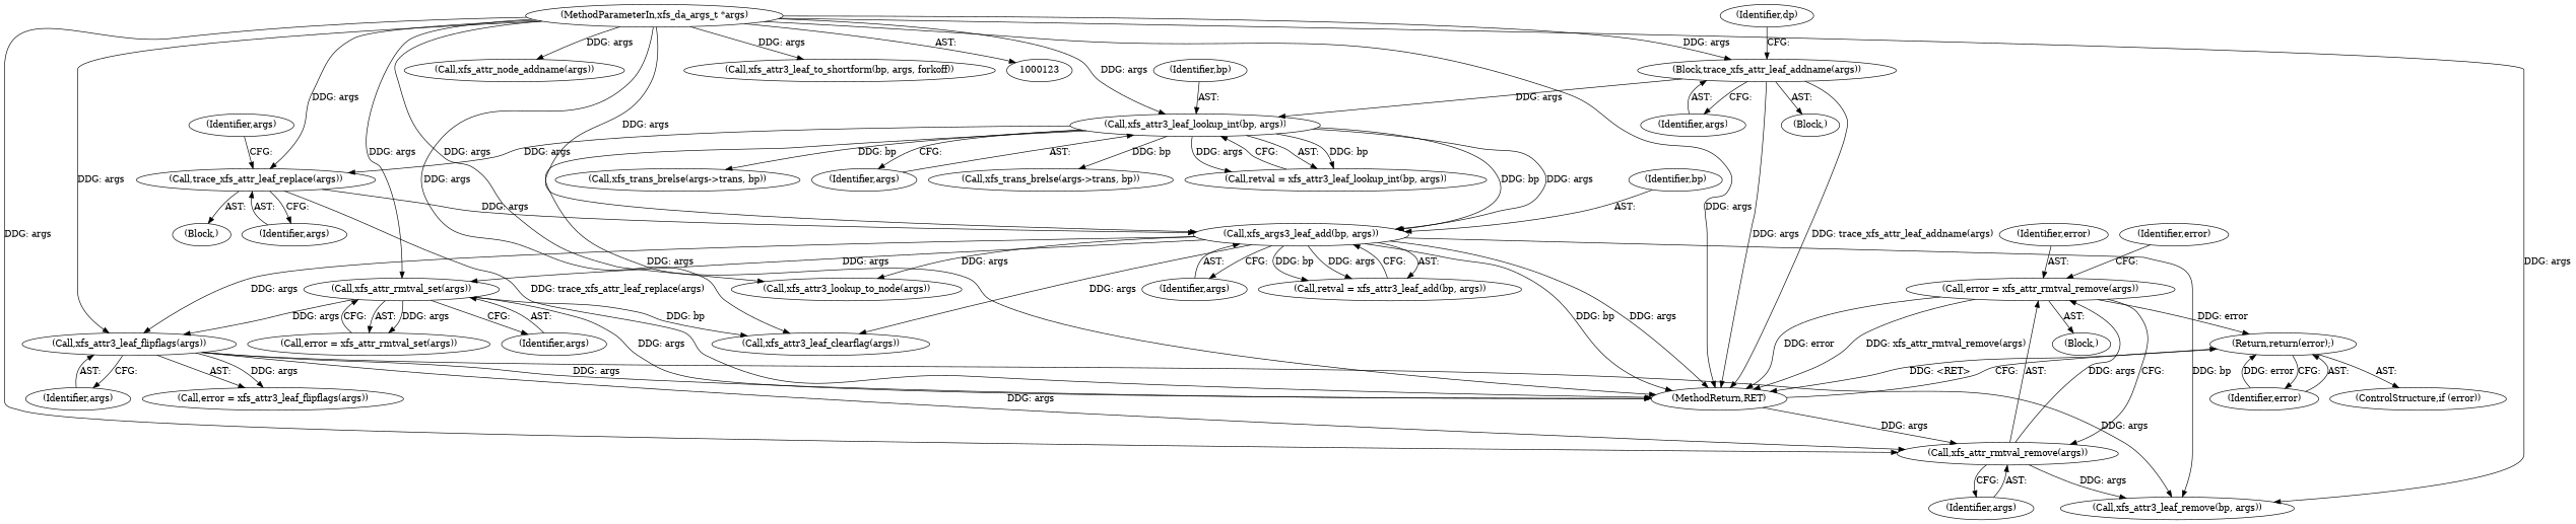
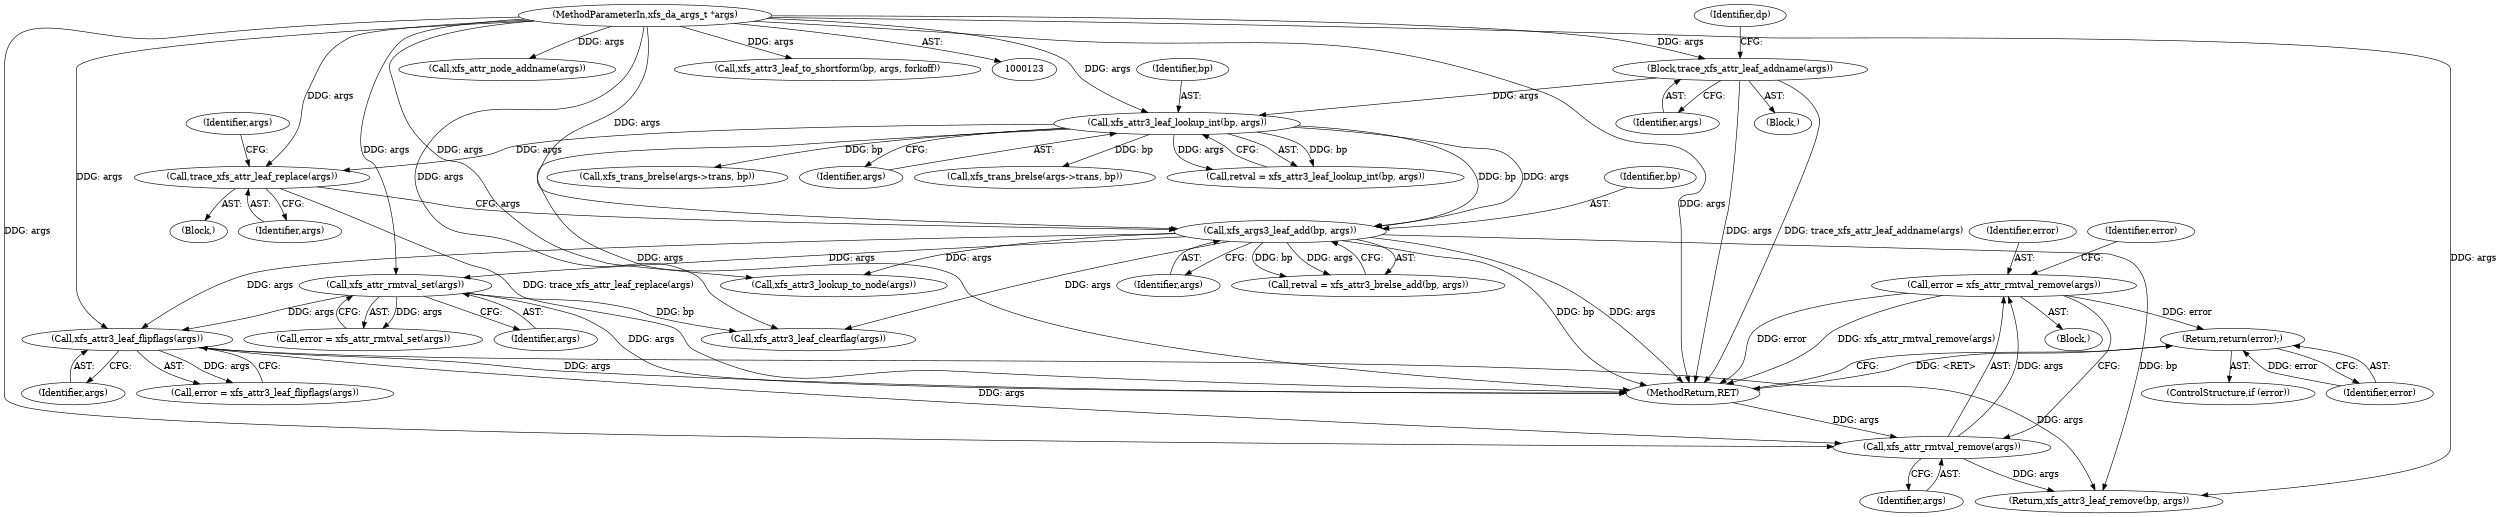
  digraph {
    n1 [label="(Call,error = xfs_attr_rmtval_remove(args))"]
    n2 [label="(Call,xfs_attr_rmtval_remove(args))"]
    n3 [label="(Return,return(error);)"]
    n4 [label="(Block,)"]
    n5 [label="(MethodReturn,RET)"]
-   n6 [label="(Call,xfs_attr3_leaf_remove(bp, args))"]
+   n6 [label="(Return,xfs_attr3_leaf_remove(bp, args))"]
    n7 [label="(Identifier,args)"]
    n8 [label="(Identifier,error)"]
    n9 [label="(ControlStructure,if (error))"]
    n10 [label="(Call,xfs_attr3_leaf_flipflags(args))"]
    n11 [label="(Identifier,args)"]
    n12 [label="(Call,error = xfs_attr3_leaf_flipflags(args))"]
    n13 [label="(Call,xfs_attr_rmtval_set(args))"]
    n14 [label="(Identifier,args)"]
    n15 [label="(Call,error = xfs_attr_rmtval_set(args))"]
    n16 [label="(Call,xfs_attr3_leaf_clearflag(args))"]
    n17 [label="(Call,xfs_args3_leaf_add(bp, args))"]
    n18 [label="(Identifier,args)"]
    n19 [label="(Call,xfs_attr3_lookup_to_node(args))"]
-   n20 [label="(Call,retval = xfs_attr3_leaf_add(bp, args))"]
+   n20 [label="(Call,retval = xfs_attr3_brelse_add(bp, args))"]
    n21 [label="(Call,xfs_attr3_leaf_lookup_int(bp, args))"]
    n22 [label="(Call,trace_xfs_attr_leaf_replace(args))"]
    n23 [label="(Call,xfs_trans_brelse(args->trans, bp))"]
    n24 [label="(Identifier,args)"]
    n25 [label="(Call,xfs_trans_brelse(args->trans, bp))"]
    n26 [label="(Call,retval = xfs_attr3_leaf_lookup_int(bp, args))"]
    n27 [label="(Identifier,args)"]
    n28 [label="(Block,)"]
    n29 [label="(Block,trace_xfs_attr_leaf_addname(args))"]
    n30 [label="(Block,)"]
    n31 [label="(Identifier,args)"]
    n32 [label="(MethodParameterIn,xfs_da_args_t *args)"]
    n33 [label="(Call,xfs_attr_node_addname(args))"]
    n34 [label="(Call,xfs_attr3_leaf_to_shortform(bp, args, forkoff))"]
    1000123
    n36 [label="(Identifier,bp)"]
    n37 [label="(Identifier,bp)"]
    n38 [label="(Identifier,error)"]
    n39 [label="(Identifier,dp)"]
    n40 [label="(Identifier,args)"]
    n41 [label="(Identifier,error)"]
    n1 -> n2 [label="CFG: "]
    n1 -> n3 [label="DDG: error"]
    n1 -> n4 [label="AST: "]
    n1 -> n5 [label="DDG: xfs_attr_rmtval_remove(args)"]
    n1 -> n5 [label="DDG: error"]
    n2 -> n1 [label="AST: "]
    n2 -> n1 [label="DDG: args"]
    n2 -> n6 [label="DDG: args"]
    n2 -> n7 [label="CFG: "]
    n3 -> n5 [label="DDG: <RET>"]
    n3 -> n8 [label="CFG: "]
    n3 -> n9 [label="AST: "]
    n5 -> n2 [label="DDG: args"]
    n5 -> n3 [label="CFG: "]
    n7 -> n2 [label="AST: "]
    n8 -> n3 [label="AST: "]
    n8 -> n3 [label="DDG: error"]
    n10 -> n2 [label="DDG: args"]
    n10 -> n5 [label="DDG: args"]
    n10 -> n6 [label="DDG: args"]
    n10 -> n11 [label="CFG: "]
    n10 -> n12 [label="AST: "]
    n10 -> n12 [label="DDG: args"]
    n11 -> n10 [label="AST: "]
+   n12 -> n10 [label="CFG: "]
    n13 -> n5 [label="DDG: args"]
    n13 -> n10 [label="DDG: args"]
    n13 -> n14 [label="CFG: "]
    n13 -> n15 [label="AST: "]
    n13 -> n15 [label="DDG: args"]
    n13 -> n16 [label="DDG: bp"]
    n14 -> n13 [label="AST: "]
    n15 -> n13 [label="CFG: "]
    n17 -> n5 [label="DDG: bp"]
    n17 -> n5 [label="DDG: args"]
    n17 -> n6 [label="DDG: bp"]
    n17 -> n10 [label="DDG: args"]
    n17 -> n13 [label="DDG: args"]
    n17 -> n16 [label="DDG: args"]
    n17 -> n18 [label="CFG: "]
    n17 -> n19 [label="DDG: args"]
    n17 -> n20 [label="AST: "]
    n17 -> n20 [label="DDG: bp"]
    n17 -> n20 [label="DDG: args"]
    n18 -> n17 [label="AST: "]
    n20 -> n17 [label="CFG: "]
    n21 -> n5 [label="DDG: args"]
    n21 -> n17 [label="DDG: bp"]
    n21 -> n17 [label="DDG: args"]
    n21 -> n22 [label="DDG: args"]
    n21 -> n23 [label="DDG: bp"]
    n21 -> n24 [label="CFG: "]
    n21 -> n25 [label="DDG: bp"]
    n21 -> n26 [label="AST: "]
    n21 -> n26 [label="DDG: bp"]
    n21 -> n26 [label="DDG: args"]
    n22 -> n5 [label="DDG: trace_xfs_attr_leaf_replace(args)"]
-   n22 -> n17 [label="DDG: args"]
+   n22 -> n17 [label="CFG: args"]
    n22 -> n27 [label="CFG: "]
    n22 -> n28 [label="AST: "]
    n24 -> n21 [label="AST: "]
    n26 -> n21 [label="CFG: "]
    n27 -> n22 [label="AST: "]
    n29 -> n5 [label="DDG: trace_xfs_attr_leaf_addname(args)"]
    n29 -> n5 [label="DDG: args"]
    n29 -> n21 [label="DDG: args"]
    n29 -> n30 [label="AST: "]
    n29 -> n31 [label="CFG: "]
    n31 -> n29 [label="AST: "]
    n32 -> n2 [label="DDG: args"]
    n32 -> n5 [label="DDG: args"]
    n32 -> n6 [label="DDG: args"]
    n32 -> n10 [label="DDG: args"]
    n32 -> n13 [label="DDG: args"]
    n32 -> n16 [label="DDG: args"]
    n32 -> n17 [label="DDG: args"]
    n32 -> n19 [label="DDG: args"]
    n32 -> n21 [label="DDG: args"]
    n32 -> n22 [label="DDG: args"]
    n32 -> n29 [label="DDG: args"]
    n32 -> n33 [label="DDG: args"]
    n32 -> n34 [label="DDG: args"]
    n32 -> 1000123 [label="AST: "]
    n36 -> n17 [label="AST: "]
    n37 -> n21 [label="AST: "]
    n38 -> n1 [label="AST: "]
    n39 -> n29 [label="CFG: "]
    n40 -> n22 [label="CFG: "]
    n41 -> n1 [label="CFG: "]
  }
